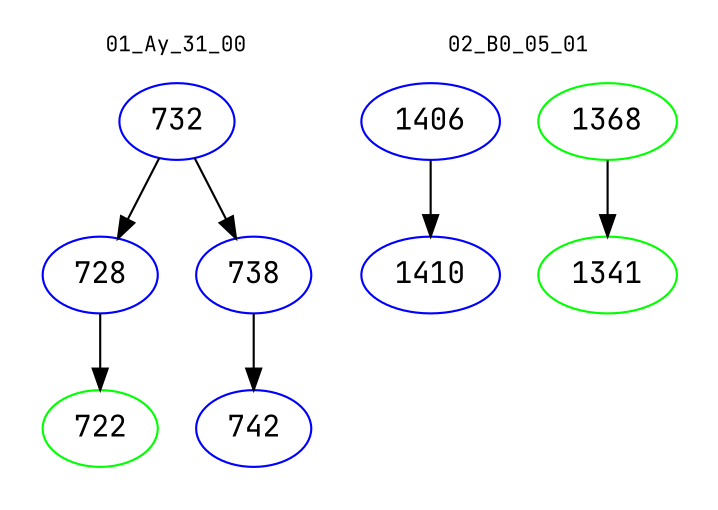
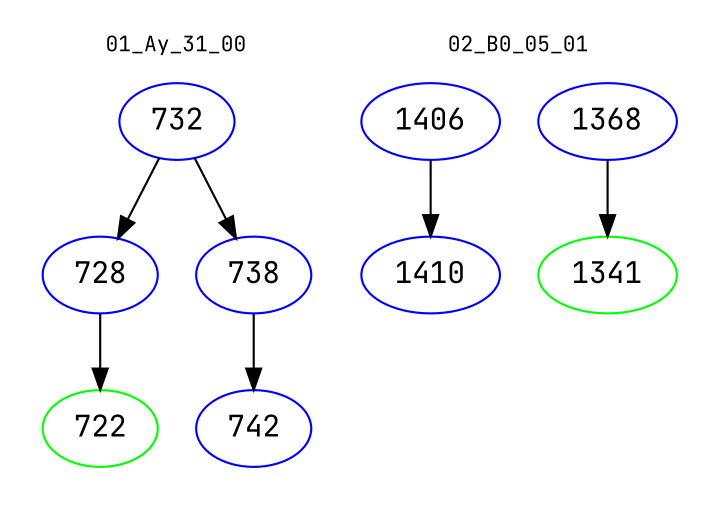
  digraph {
    fontname="JetBrains Mono"
    node [color=blue fontname="JetBrains Mono"]
    edge [color=black fontname="JetBrains Mono"]
    n1 [label=732]
    n2 [label=728]
    n3 [label=738]
    n4 [color=green label=722]
    n5 [label=742]
-   n6 [color=green label=1368]
+   n6 [label=1368]
    n7 [label=1406]
    n8 [color=green label=1341]
    n9 [label=1410]
    subgraph cluster_1 {
      color=white
      fontsize=10
      label="01_Ay_31_00"
      n1
      n2
      n3
      n4
      n5
    }
    subgraph cluster_2 {
      color=white
      fontsize=10
      label="02_B0_05_01"
      n6
      n7
      n8
      n9
    }
    n1 -> n2
    n1 -> n3
    n2 -> n4
    n3 -> n5
    n6 -> n8
    n7 -> n9
  }
